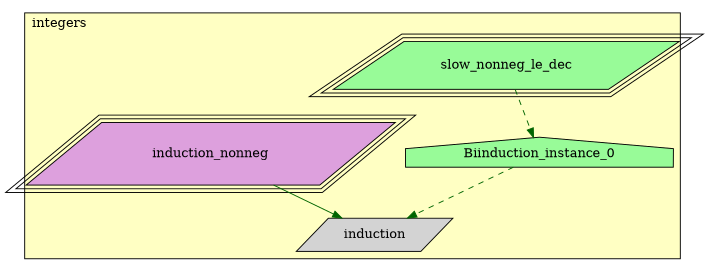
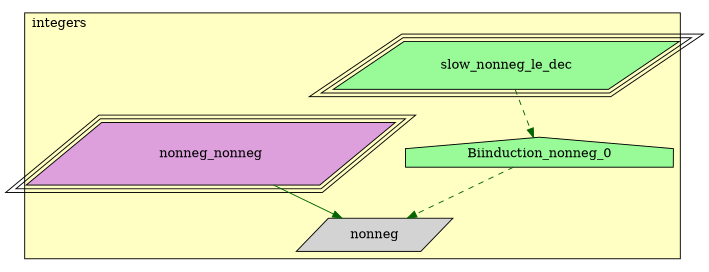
  digraph {
    node [fillcolor=palegreen shape=parallelogram style=filled]
    edge [color=darkgreen style=dashed]
    n1 [label=slow_nonneg_le_dec peripheries=3]
-   n2 [label=Biinduction_instance_0 shape=house]
-   n3 [fillcolor=plum label=induction_nonneg peripheries=3]
-   n4 [fillcolor=lightgrey label=induction]
+   n2 [label=Biinduction_nonneg_0 shape=house]
+   n3 [fillcolor=plum label=nonneg_nonneg peripheries=3]
+   n4 [fillcolor=lightgrey label=nonneg]
    subgraph cluster_1 {
      fillcolor="#FFFFC3"
      label=integers
      labeljust=l
      style=filled
      n1
      n2
      n3
      n4
    }
    n1 -> n2
    n2 -> n4
    n3 -> n4 [style=solid]
  }
